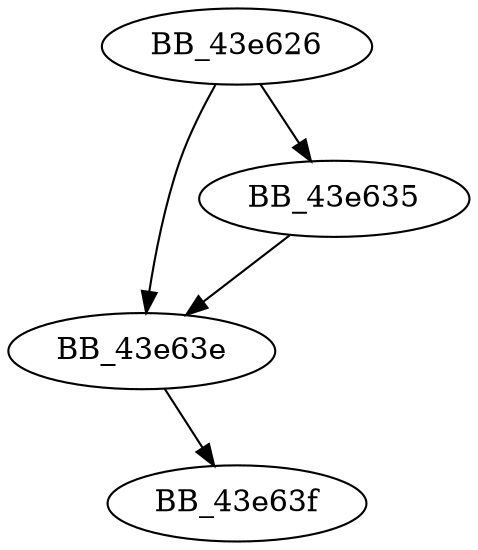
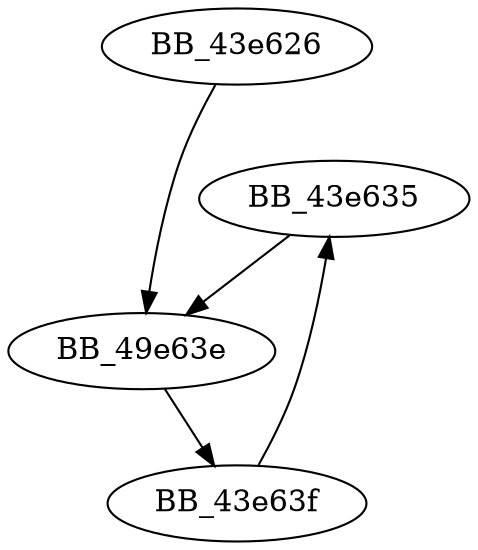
  digraph {
    n1 [label=BB_43e635]
    BB_43e626
-   BB_43e63e
+   BB_43e63e [label=BB_49e63e]
    BB_43e63f
    n1 -> BB_43e63e
-   BB_43e626 -> n1
+   BB_43e63f -> n1
    BB_43e626 -> BB_43e63e
    BB_43e63e -> BB_43e63f
  }
